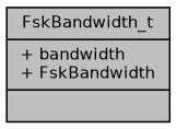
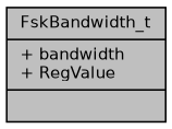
  digraph {
-   n1 [color=black fillcolor=grey75 fontcolor=black fontname=Helvetica fontsize=10 height=0.2 label="{FskBandwidth_t\n|+ bandwidth\l+ FskBandwidth\l|}" shape=record style=filled width=0.4]
+   n1 [color=black fillcolor=grey75 fontcolor=black fontname=Helvetica fontsize=10 height=0.2 label="{FskBandwidth_t\n|+ bandwidth\l+ RegValue\l|}" shape=record style=filled width=0.4]
  }
